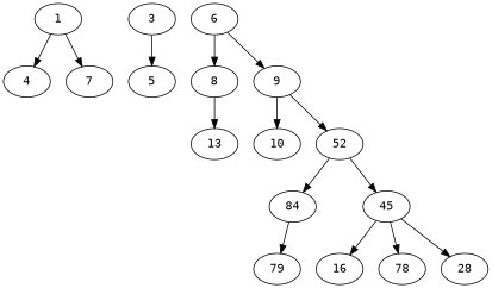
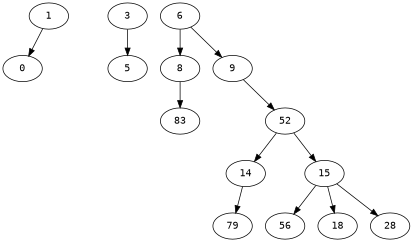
  digraph {
    fontname="DejaVu Sans Mono"
    node [alpha=0.15 fontname="DejaVu Sans Mono"]
    edge [fontname="DejaVu Sans Mono"]
    1 [expect_size=31014912]
-   4 [alpha=0.17 expect_size=22218752]
-   7 [alpha=0.20 expect_size=7875584]
+   4 [alpha=0.17 expect_size=22218752 label=0]
    5 [alpha=0.12 expect_size=27227136]
    6 [alpha=0.02 expect_size=34637824]
    8 [alpha=0.12 expect_size=36697088]
    9 [alpha=0.05 expect_size=33892352]
-   13 [expect_size=47046656]
-   10 [alpha=0.09 expect_size=41357312]
+   13 [expect_size=47046656 label=83]
    n10 [alpha=0.14 expect_size=22998016 label=52]
    3 [alpha=0.10 expect_size=25611264]
-   14 [alpha=0.01 expect_size=22325248 label=84]
-   15 [alpha=0.09 expect_size=15406080 label=45]
+   14 [alpha=0.01 expect_size=22325248]
+   15 [alpha=0.09 expect_size=15406080]
    n14 [alpha=0.11 expect_size=28814336 label=79]
-   16 [alpha=0.18 expect_size=43960320]
-   18 [alpha=0.07 expect_size=47585280 label=78]
+   16 [alpha=0.18 expect_size=43960320 label=56]
+   18 [alpha=0.07 expect_size=47585280]
    n17 [alpha=0.10 expect_size=41040896 label=28]
    1 -> 4
-   1 -> 7
    6 -> 8
    6 -> 9
    8 -> 13
-   9 -> 10
    9 -> n10
    n10 -> 14
    n10 -> 15
    3 -> 5
    14 -> n14
    15 -> 16
    15 -> 18
    15 -> n17
  }
